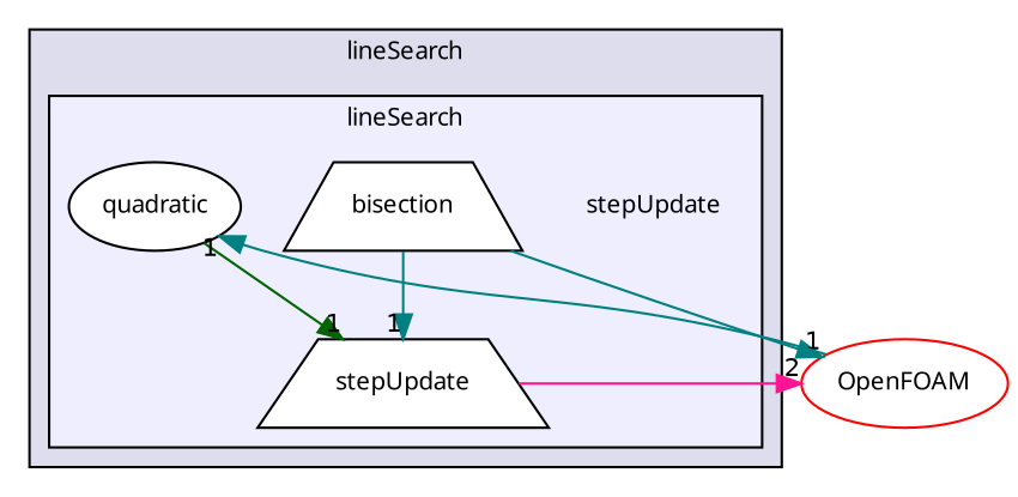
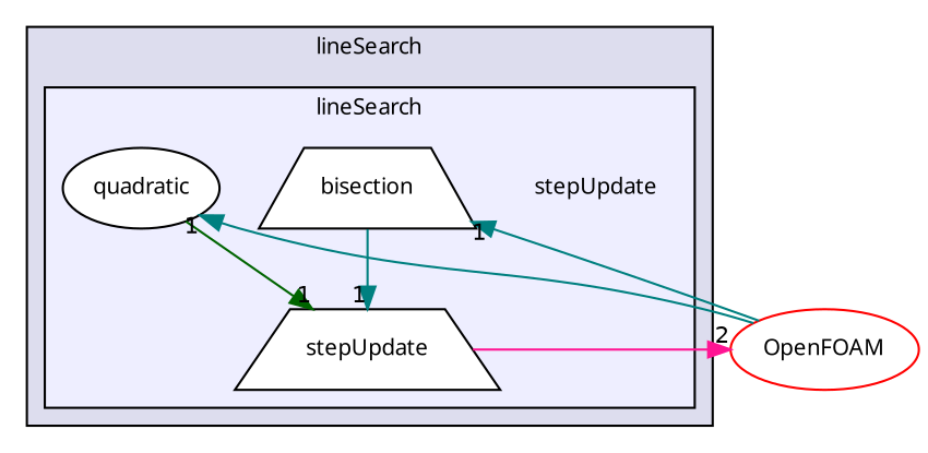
  digraph {
    compound=true
    fontname="Noto Sans"
    node [fontname="Noto Sans" fontsize=10 shape=trapezium color=black fillcolor=white style=filled]
    edge [color=teal fontname="Noto Sans" headlabel=1 labeldistance=1.5 labelfontname=Helvetica labelfontsize=10]
    n1 [label=stepUpdate shape=plaintext color="" fillcolor="" style=""]
    n2 [label=bisection]
    n3 [label=quadratic shape=ellipse]
    n4 [label=stepUpdate]
    n5 [color=red label=OpenFOAM shape=ellipse fillcolor="" style=""]
    subgraph cluster_1 {
      bgcolor="#ddddee"
      fontsize=10
      label=lineSearch
      pencolor=black
      subgraph cluster_2 {
        bgcolor="#eeeeff"
        fontsize=10
        label=lineSearch
        pencolor=black
        n1
        n2
        n3
        n4
      }
    }
    n2 -> n4
-   n2 -> n5
+   n5 -> n2
    n3 -> n4 [color=darkgreen]
    n4 -> n5 [color=deeppink headlabel=2]
    n5 -> n3
  }
